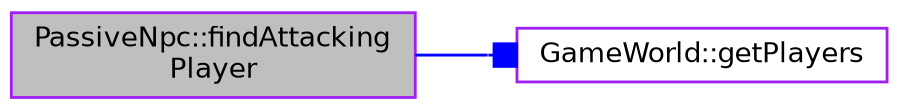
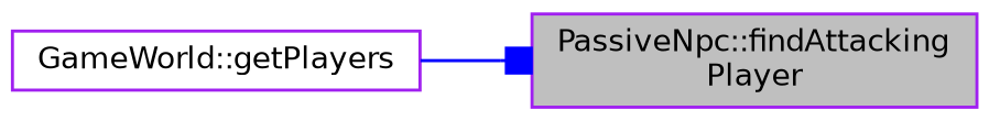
  digraph {
    rankdir=LR
    fontname="DejaVu Sans"
    node [color=purple fontname="DejaVu Sans" fontsize=10 shape=record style=filled]
    n1 [fillcolor=grey75 fontcolor=black height=0.2 label="PassiveNpc::findAttacking\lPlayer" width=0.4]
    n2 [fillcolor=white height=0.2 label="GameWorld::getPlayers" width=0.4]
-   n1 -> n2 [color=blue fontname="DejaVu Sans" fontsize=10 labelfontname=Helvetica labelfontsize=10 style=solid arrowhead=box]
+   n2 -> n1 [color=blue fontname="DejaVu Sans" fontsize=10 labelfontname=Helvetica labelfontsize=10 style=solid arrowhead=box]
  }
